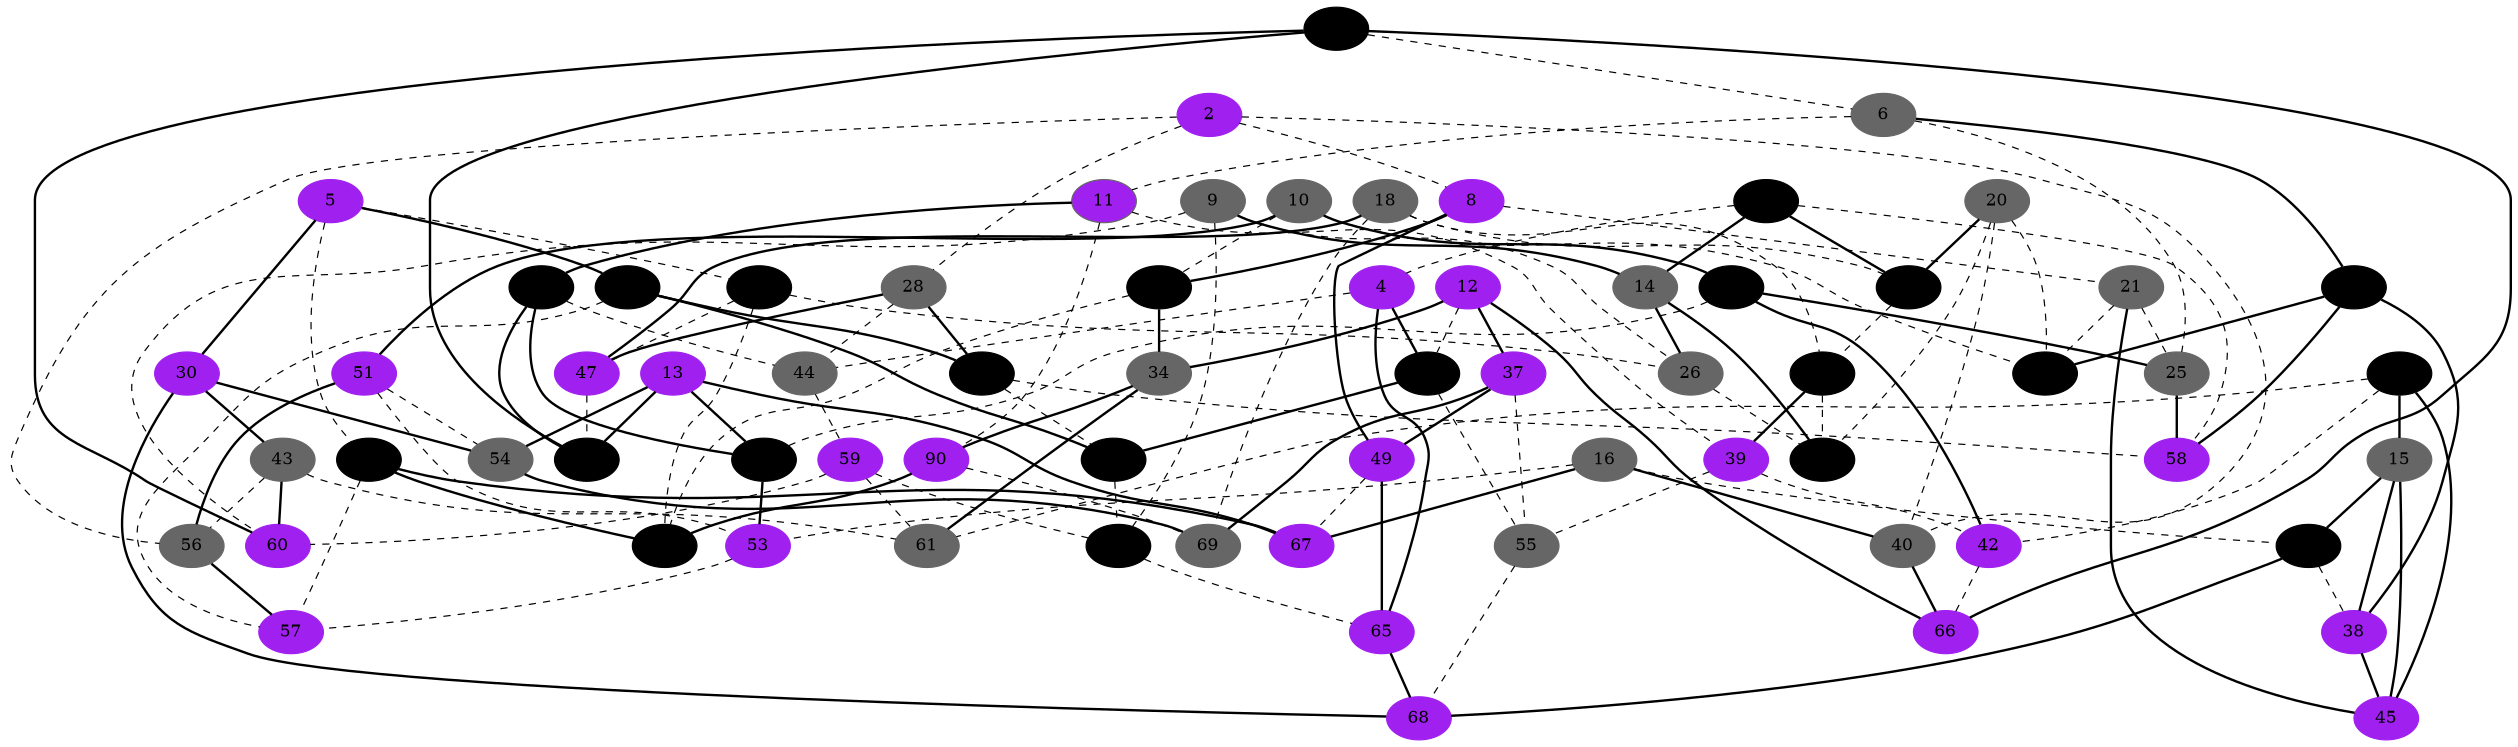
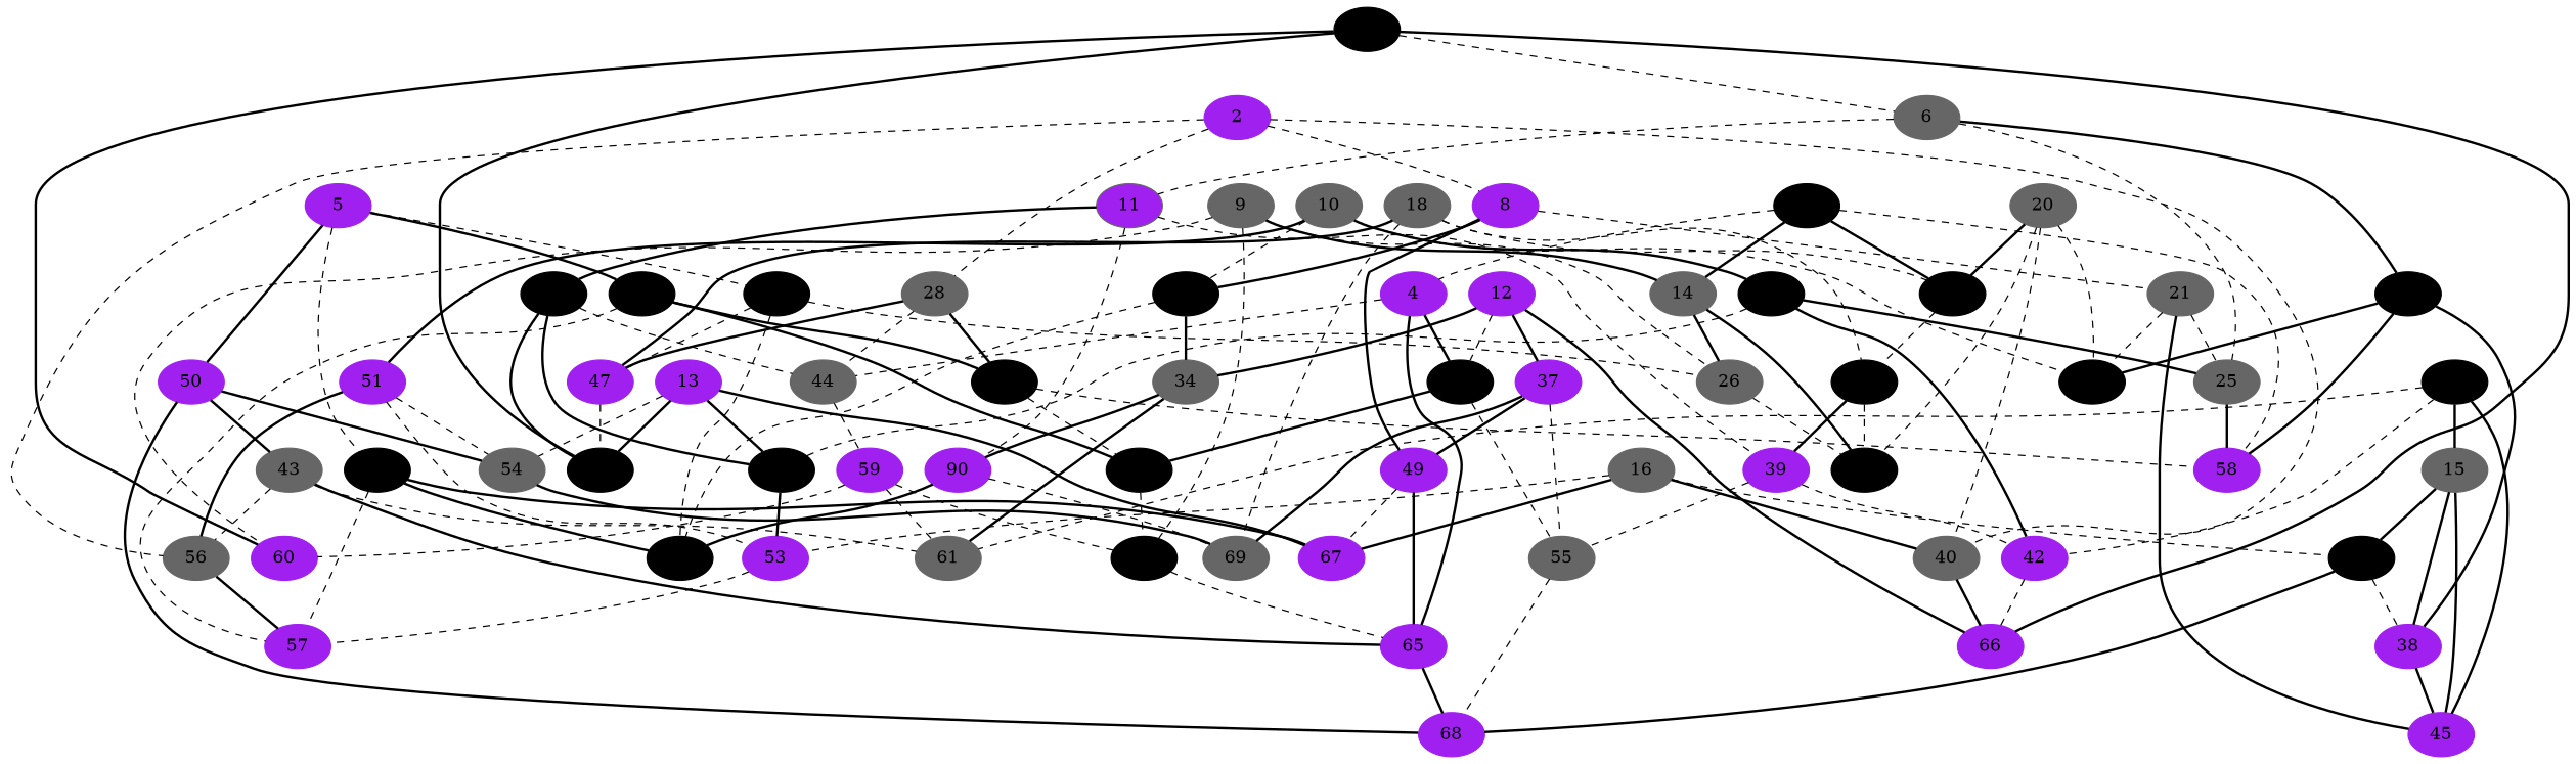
  graph {
    node [color=purple style=filled]
    edge [style=bold]
    1 [color=black]
    4
    14 [color=gray40]
    24 [color=black]
    58
    44 [color=gray40]
    46 [color=black]
    65
    26 [color=gray40]
    48 [color=black]
    35 [color=black]
    2
    8
    28 [color=gray40]
    40 [color=gray40]
    56 [color=gray40]
    21 [color=gray40]
    31 [color=black]
    49
    47
    33 [color=black]
    66
    57
    3 [color=black]
    6 [color=gray40]
    52 [color=black]
    60
    11 [color=gray40 fillcolor=purple]
    19 [color=black]
    25 [color=gray40]
    59
    62 [color=black]
    55 [color=gray40]
    68
    22 [color=black]
    5
    23 [color=black]
-   30
+   30 [label=50]
    32 [color=black]
    67
    64 [color=black]
    54 [color=gray40]
    43 [color=gray40]
    29 [color=black]
    39
    n46 [label=90]
    41 [color=black]
    38
    7 [color=black]
    15 [color=gray40]
    42
    45
    61 [color=gray40]
    27 [color=black]
    34 [color=gray40]
    9 [color=gray40]
    63 [color=black]
    10 [color=gray40]
    17 [color=black]
    51
    36 [color=black]
    53
    69 [color=gray40]
    12
    37
    13
    16 [color=gray40]
    18 [color=gray40]
    20 [color=gray40]
    1 -- 4 [style=dashed]
    1 -- 14
    1 -- 24
    1 -- 58 [style=dashed]
    4 -- 44 [style=dashed]
    4 -- 46
    4 -- 65
    14 -- 26
    14 -- 48
    24 -- 35 [style=dashed]
    44 -- 59 [style=dashed]
    46 -- 62
    46 -- 55 [style=dashed]
    65 -- 68
    26 -- 48 [style=dashed]
    35 -- 48 [style=dashed]
    35 -- 39
    2 -- 8 [style=dashed]
    2 -- 28 [style=dashed]
    2 -- 40 [style=dashed]
    2 -- 56 [style=dashed]
    8 -- 21 [style=dashed]
    8 -- 31
    8 -- 49
    28 -- 44 [style=dashed]
    28 -- 47
    28 -- 33
    40 -- 66
    56 -- 57
    21 -- 25 [style=dashed]
    21 -- 41 [style=dashed]
    21 -- 45
    31 -- 64 [style=dashed]
    31 -- 34
    49 -- 65
    49 -- 67 [style=dashed]
    47 -- 52 [style=dashed]
    33 -- 58 [style=dashed]
    33 -- 62 [style=dashed]
    3 -- 66
    3 -- 6 [style=dashed]
    3 -- 52
    3 -- 60
    6 -- 11 [style=dashed]
    6 -- 19
    6 -- 25 [style=dashed]
    11 -- 29
    11 -- 39 [style=dashed]
    11 -- n46 [style=dashed]
    19 -- 58
    19 -- 41
    19 -- 38
    25 -- 58
    59 -- 60 [style=dashed]
    59 -- 61 [style=dashed]
    59 -- 63 [style=dashed]
    62 -- 63 [style=dashed]
    55 -- 68 [style=dashed]
    22 -- 57 [style=dashed]
    22 -- 67
    22 -- 64
    5 -- 22 [style=dashed]
    5 -- 23 [style=dashed]
    5 -- 30
    5 -- 32
    23 -- 26 [style=dashed]
    23 -- 47 [style=dashed]
    23 -- 64 [style=dashed]
    30 -- 68
    30 -- 54
    30 -- 43
    32 -- 33
    32 -- 57 [style=dashed]
    32 -- 62
    54 -- 69
    43 -- 56 [style=dashed]
-   43 -- 60
+   43 -- 65
    43 -- 61 [style=dashed]
    29 -- 44 [style=dashed]
    29 -- 52
    29 -- 36
    39 -- 55 [style=dashed]
    39 -- 42 [style=dashed]
    n46 -- 64
    n46 -- 69 [style=dashed]
    38 -- 45
    7 -- 15
    7 -- 42 [style=dashed]
    7 -- 45
    7 -- 61 [style=dashed]
    15 -- 38
    15 -- 45
    15 -- 27
    42 -- 66 [style=dashed]
    27 -- 68
    27 -- 38 [style=dashed]
    34 -- n46
    34 -- 61
    9 -- 14
    9 -- 26 [style=dashed]
    9 -- 60 [style=dashed]
    9 -- 63 [style=dashed]
    63 -- 65 [style=dashed]
    10 -- 31 [style=dashed]
    10 -- 41 [style=dashed]
    10 -- 17
    10 -- 51
    17 -- 25
    17 -- 42
    17 -- 36 [style=dashed]
    51 -- 56
    51 -- 54 [style=dashed]
    51 -- 53 [style=dashed]
    36 -- 53
    53 -- 57 [style=dashed]
    12 -- 46 [style=dashed]
    12 -- 66
    12 -- 34
    12 -- 37
    37 -- 49
    37 -- 55 [style=dashed]
    37 -- 69
    13 -- 52
    13 -- 67
-   13 -- 54
+   13 -- 54 [style=dashed]
    13 -- 36
    16 -- 40
    16 -- 67
    16 -- 27 [style=dashed]
    16 -- 53 [style=dashed]
    18 -- 24 [style=dashed]
    18 -- 35 [style=dashed]
    18 -- 47
    18 -- 69 [style=dashed]
    20 -- 24
    20 -- 48 [style=dashed]
    20 -- 40 [style=dashed]
    20 -- 41 [style=dashed]
  }
